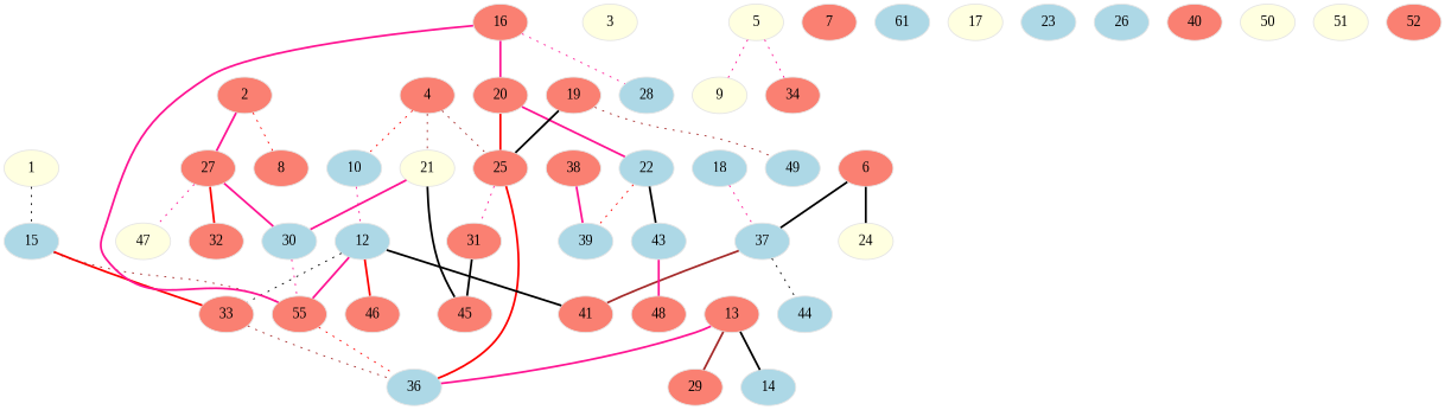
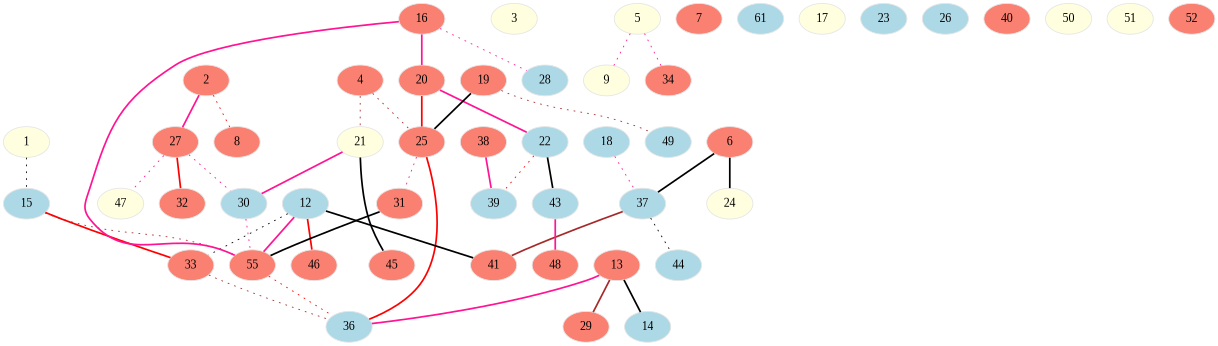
  graph {
    fontname="Liberation Serif"
    node [color=gray90 fillcolor=salmon fontname="Liberation Serif" style=filled]
    edge [color=deeppink fontname="Liberation Serif" style=bold]
    1 [fillcolor=lightyellow]
    15 [fillcolor=lightblue]
    33
    n4 [label=55]
    2
    8
    27
    30 [fillcolor=lightblue]
    32
    47 [fillcolor=lightyellow]
    3 [fillcolor=lightyellow]
-   10 [fillcolor=lightblue]
    4
    21 [fillcolor=lightyellow]
    25
    12 [fillcolor=lightblue]
    45
    36 [fillcolor=lightblue]
    31
    5 [fillcolor=lightyellow]
    9 [fillcolor=lightyellow]
    34
    24 [fillcolor=lightyellow]
    6
    37 [fillcolor=lightblue]
    41
    44 [fillcolor=lightblue]
    7
    46
    n30 [fillcolor=lightblue label=61]
    14 [fillcolor=lightblue]
    13
    29
    16
    20
    28 [fillcolor=lightblue]
    22 [fillcolor=lightblue]
    17 [fillcolor=lightyellow]
    18 [fillcolor=lightblue]
    19
    49 [fillcolor=lightblue]
    39 [fillcolor=lightblue]
    43 [fillcolor=lightblue]
    48
    23 [fillcolor=lightblue]
    26 [fillcolor=lightblue]
    38
    40
    50 [fillcolor=lightyellow]
    51 [fillcolor=lightyellow]
    52
    1 -- 15 [color=black style=dotted]
    15 -- 33 [color=red]
    15 -- n4 [color=brown style=dotted]
    33 -- 36 [color=brown style=dotted]
    n4 -- 36 [color=red style=dotted]
    2 -- 8 [color=red style=dotted]
    2 -- 27
-   27 -- 30
+   27 -- 30 [style=dotted]
    27 -- 32 [color=red]
    27 -- 47 [style=dotted]
    30 -- n4 [style=dotted]
-   10 -- 12 [style=dotted]
-   4 -- 10 [color=red style=dotted]
    4 -- 21 [color=brown style=dotted]
    4 -- 25 [color=brown style=dotted]
    21 -- 30
    21 -- 45 [color=black]
    25 -- 36 [color=red]
    25 -- 31 [style=dotted]
    12 -- 33 [color=black style=dotted]
    12 -- n4
    12 -- 41 [color=black]
    12 -- 46 [color=red]
-   31 -- 45 [color=black]
+   31 -- n4 [color=black]
    5 -- 9 [style=dotted]
    5 -- 34 [style=dotted]
    6 -- 24 [color=black]
    6 -- 37 [color=black]
    37 -- 41 [color=brown]
    37 -- 44 [color=black style=dotted]
    13 -- 36
    13 -- 14 [color=black]
    13 -- 29 [color=brown]
    16 -- n4
    16 -- 20
    16 -- 28 [style=dotted]
    20 -- 25 [color=red]
    20 -- 22
    22 -- 39 [color=red style=dotted]
    22 -- 43 [color=black]
    18 -- 37 [style=dotted]
    19 -- 25 [color=black]
    19 -- 49 [color=brown style=dotted]
    43 -- 48
    38 -- 39
  }
